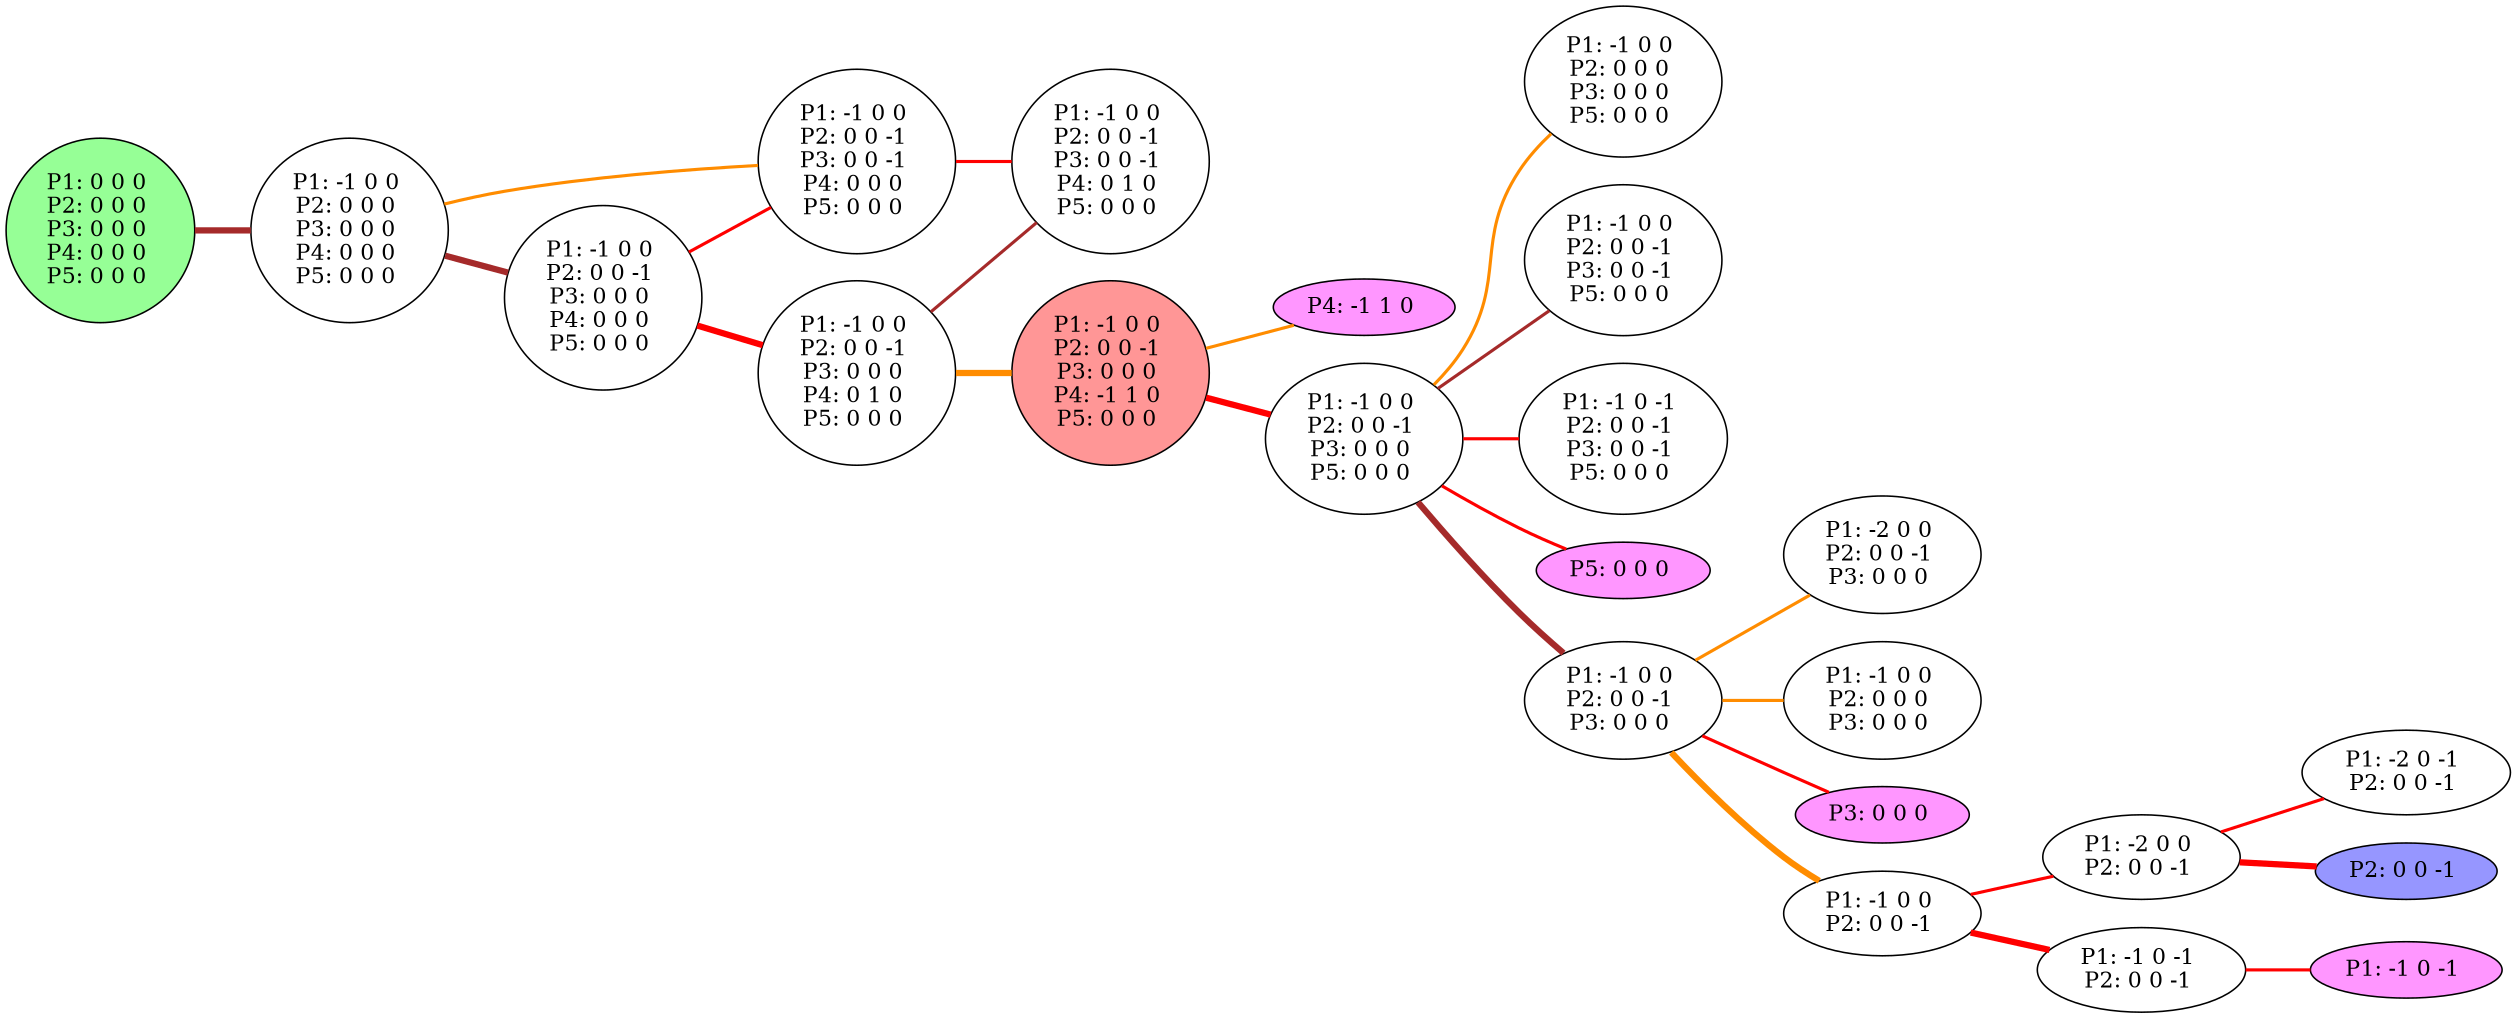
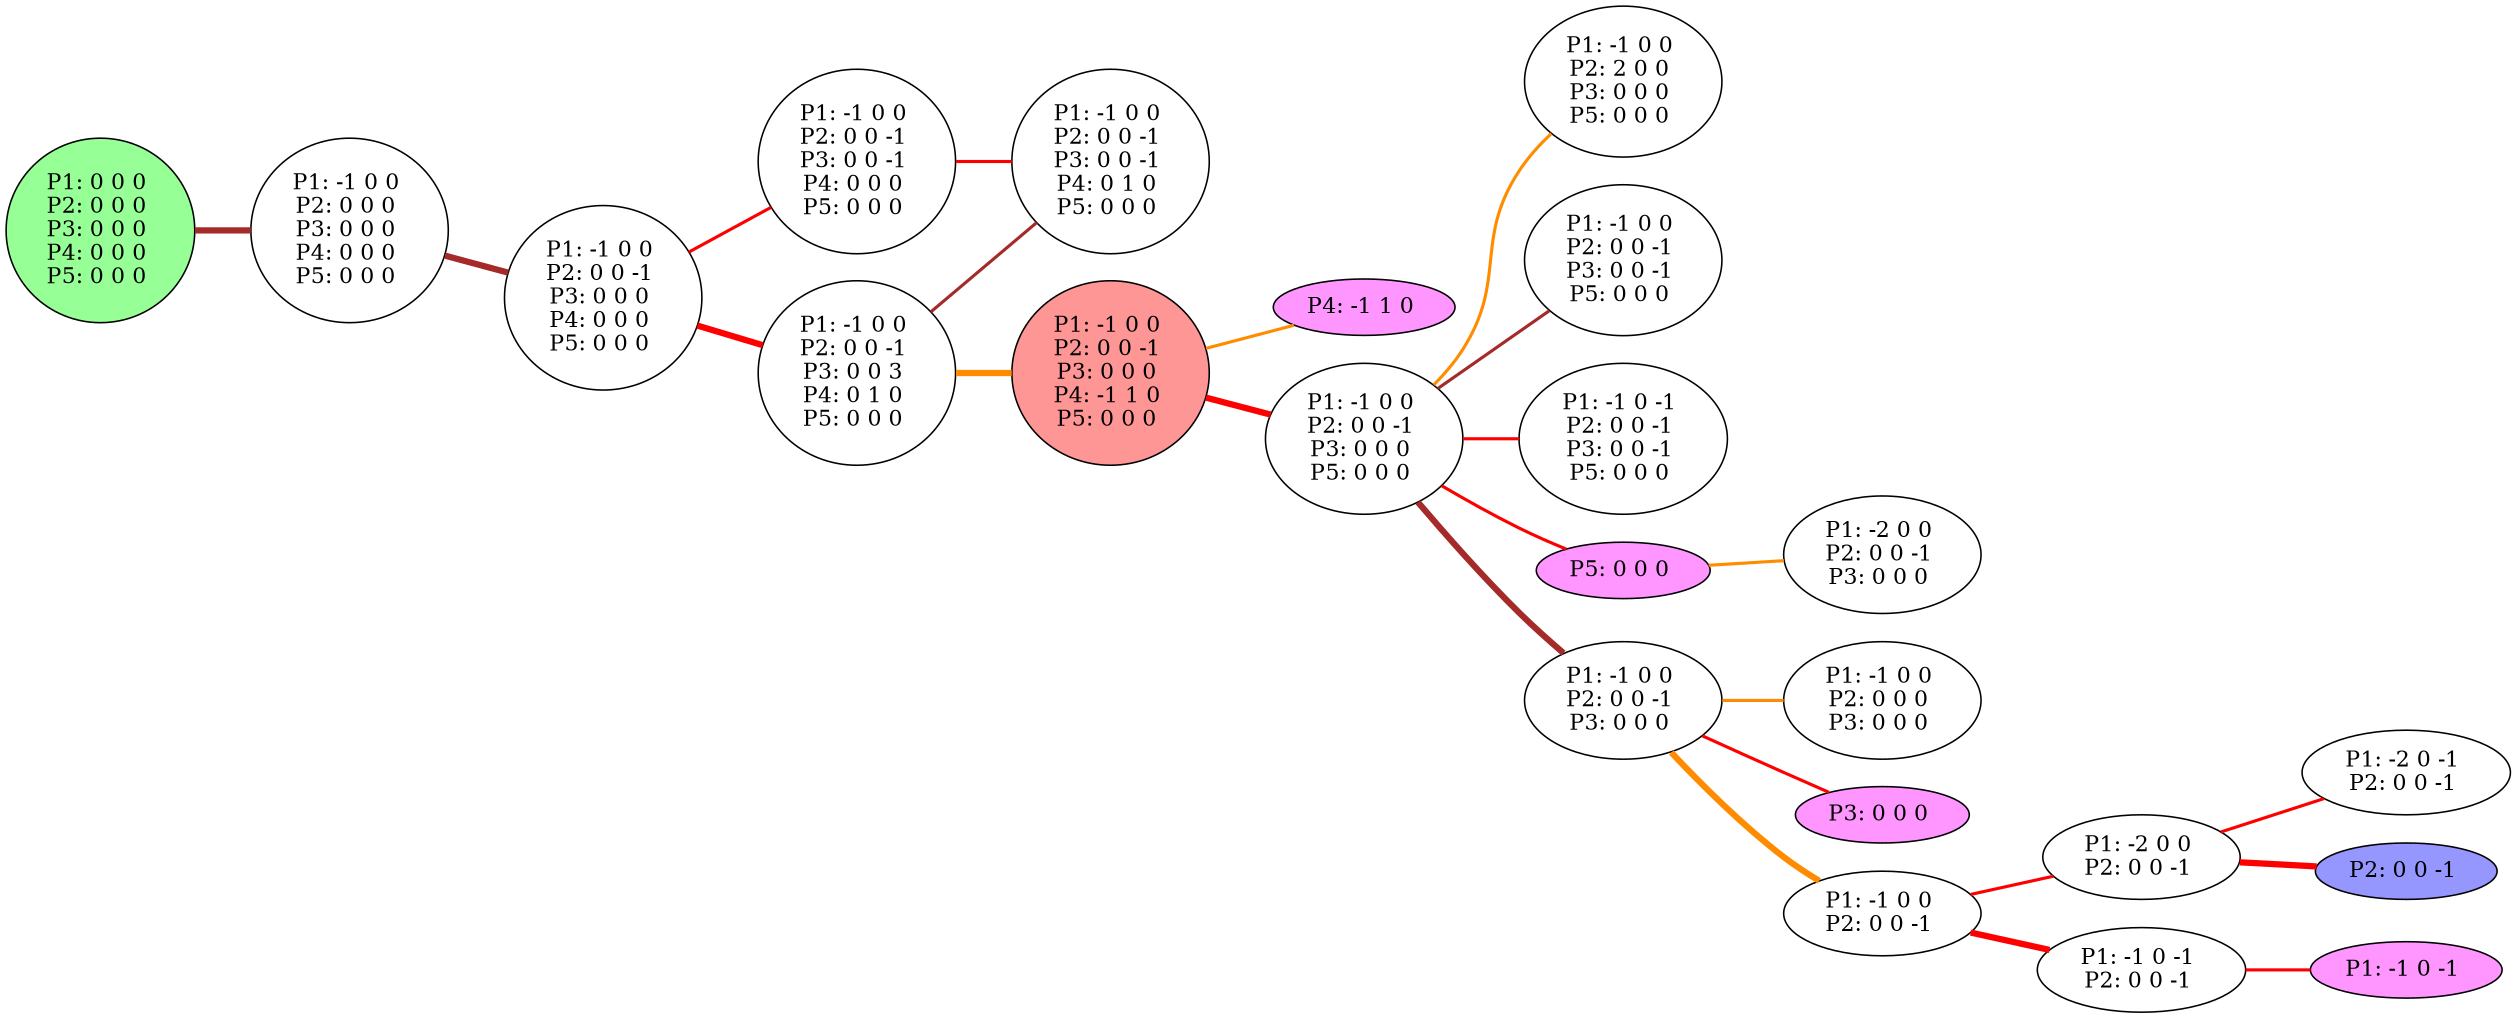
  graph {
    color=black
    rankdir=LR
    edge [color=red style=bold]
    n1 [fillcolor="#96FF96" label="P1: 0 0 0 \nP2: 0 0 0 \nP3: 0 0 0 \nP4: 0 0 0 \nP5: 0 0 0 \n" style=filled]
    n2 [label="P1: -1 0 0 \nP2: 0 0 0 \nP3: 0 0 0 \nP4: 0 0 0 \nP5: 0 0 0 \n"]
    n3 [label="P1: -1 0 0 \nP2: 0 0 -1 \nP3: 0 0 0 \nP4: 0 0 0 \nP5: 0 0 0 \n"]
    n4 [label="P1: -1 0 0 \nP2: 0 0 -1 \nP3: 0 0 -1 \nP4: 0 0 0 \nP5: 0 0 0 \n"]
-   n5 [label="P1: -1 0 0 \nP2: 0 0 -1 \nP3: 0 0 0 \nP4: 0 1 0 \nP5: 0 0 0 \n"]
+   n5 [label="P1: -1 0 0 \nP2: 0 0 -1 \nP3: 0 0 3 \nP4: 0 1 0 \nP5: 0 0 0 \n"]
    n6 [label="P1: -1 0 0 \nP2: 0 0 -1 \nP3: 0 0 -1 \nP4: 0 1 0 \nP5: 0 0 0 \n"]
    n7 [fillcolor="#FF9696" label="P1: -1 0 0 \nP2: 0 0 -1 \nP3: 0 0 0 \nP4: -1 1 0 \nP5: 0 0 0 \n" style=filled]
    n8 [fillcolor="#FF96FF" label="P4: -1 1 0 \n" style=filled]
    n9 [label="P1: -1 0 0 \nP2: 0 0 -1 \nP3: 0 0 0 \nP5: 0 0 0 \n"]
-   n10 [label="P1: -1 0 0 \nP2: 0 0 0 \nP3: 0 0 0 \nP5: 0 0 0 \n"]
+   n10 [label="P1: -1 0 0 \nP2: 2 0 0 \nP3: 0 0 0 \nP5: 0 0 0 \n"]
    n11 [label="P1: -1 0 0 \nP2: 0 0 -1 \nP3: 0 0 -1 \nP5: 0 0 0 \n"]
    n12 [label="P1: -1 0 -1 \nP2: 0 0 -1 \nP3: 0 0 -1 \nP5: 0 0 0 \n"]
    n13 [fillcolor="#FF96FF" label="P5: 0 0 0 \n" style=filled]
    n14 [label="P1: -1 0 0 \nP2: 0 0 -1 \nP3: 0 0 0 \n"]
    n15 [label="P1: -2 0 0 \nP2: 0 0 -1 \nP3: 0 0 0 \n"]
    n16 [label="P1: -1 0 0 \nP2: 0 0 0 \nP3: 0 0 0 \n"]
    n17 [fillcolor="#FF96FF" label="P3: 0 0 0 \n" style=filled]
    n18 [label="P1: -1 0 0 \nP2: 0 0 -1 \n"]
    n19 [label="P1: -2 0 0 \nP2: 0 0 -1 \n"]
    n20 [label="P1: -1 0 -1 \nP2: 0 0 -1 \n"]
    n21 [label="P1: -2 0 -1 \nP2: 0 0 -1 \n"]
    n22 [fillcolor="#9696FF" label="P2: 0 0 -1 \n" style=filled]
    n23 [fillcolor="#FF96FF" label="P1: -1 0 -1 \n" style=filled]
    n1 -- n2 [color=brown penwidth=4.0]
    n2 -- n3 [color=brown penwidth=4.0]
-   n2 -- n4 [color=darkorange]
    n3 -- n4
    n3 -- n5 [penwidth=4.0]
    n4 -- n6
    n5 -- n6 [color=brown]
    n5 -- n7 [color=darkorange penwidth=4.0]
    n7 -- n8 [color=darkorange]
    n7 -- n9 [penwidth=4.0]
    n9 -- n10 [color=darkorange]
    n9 -- n11 [color=brown]
    n9 -- n12
    n9 -- n13
    n9 -- n14 [color=brown penwidth=4.0]
-   n14 -- n15 [color=darkorange]
+   n13 -- n15 [color=darkorange]
    n14 -- n16 [color=darkorange]
    n14 -- n17
    n14 -- n18 [color=darkorange penwidth=4.0]
    n18 -- n19
    n18 -- n20 [penwidth=4.0]
    n19 -- n21
    n19 -- n22 [penwidth=4.0]
    n20 -- n23
  }
